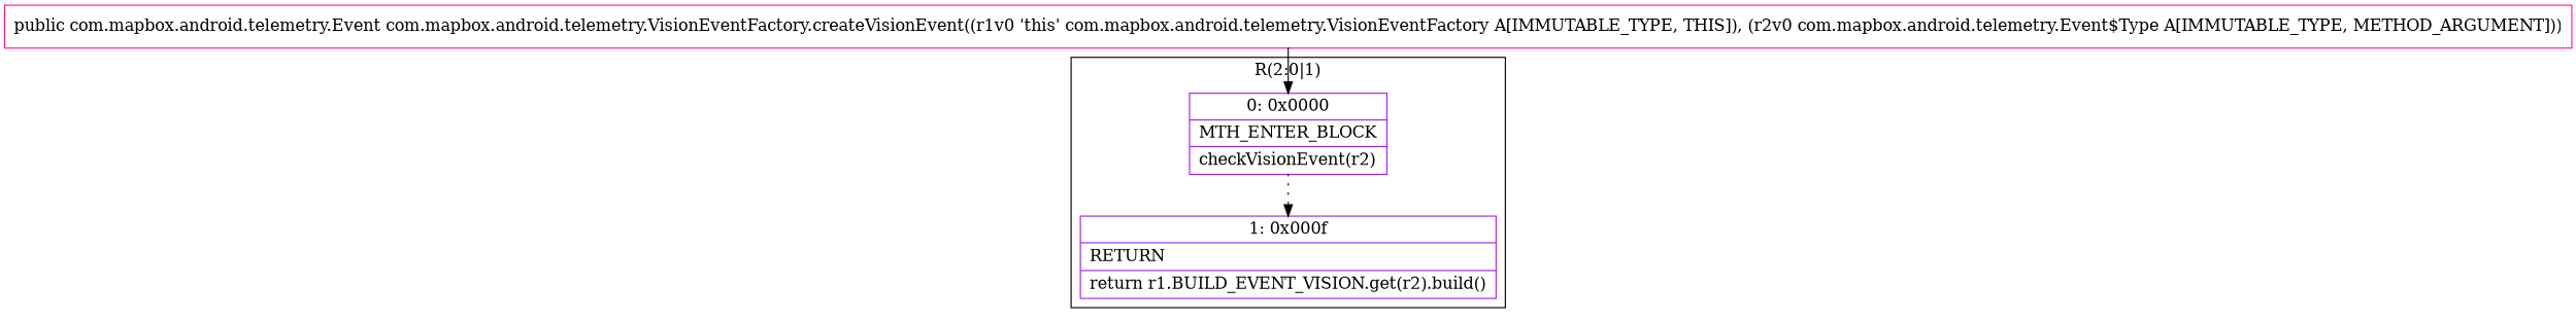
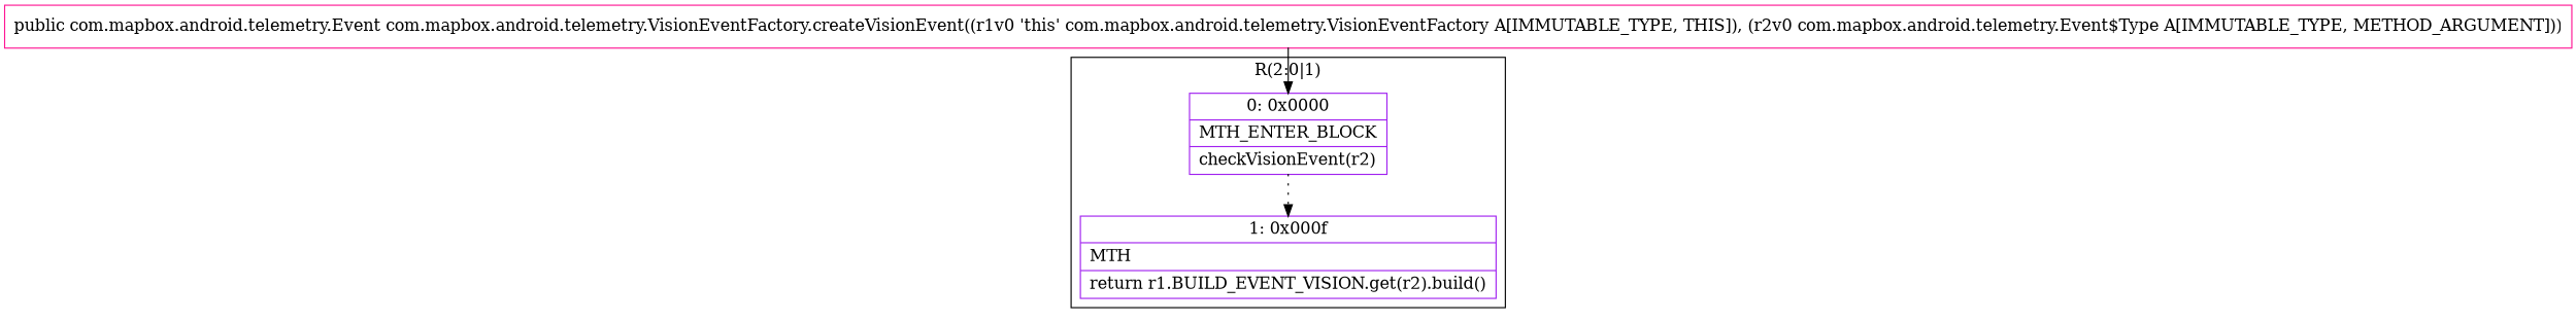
  digraph {
    node [color=purple shape=record]
    edge [arrowhead=normal]
    n1 [label="{0\:\ 0x0000|MTH_ENTER_BLOCK\l|checkVisionEvent(r2)\l}"]
-   n2 [label="{1\:\ 0x000f|RETURN\l|return r1.BUILD_EVENT_VISION.get(r2).build()\l}"]
+   n2 [label="{1\:\ 0x000f|MTH\l|return r1.BUILD_EVENT_VISION.get(r2).build()\l}"]
    n3 [label="{public com.mapbox.android.telemetry.Event com.mapbox.android.telemetry.VisionEventFactory.createVisionEvent((r1v0 'this' com.mapbox.android.telemetry.VisionEventFactory A[IMMUTABLE_TYPE, THIS]), (r2v0 com.mapbox.android.telemetry.Event$Type A[IMMUTABLE_TYPE, METHOD_ARGUMENT])) }" color=deeppink]
    subgraph cluster_1 {
      label="R(2:0|1)"
      n1
      n2
    }
    n1 -> n2 [style=dotted]
    n3 -> n1 [style=solid]
  }
